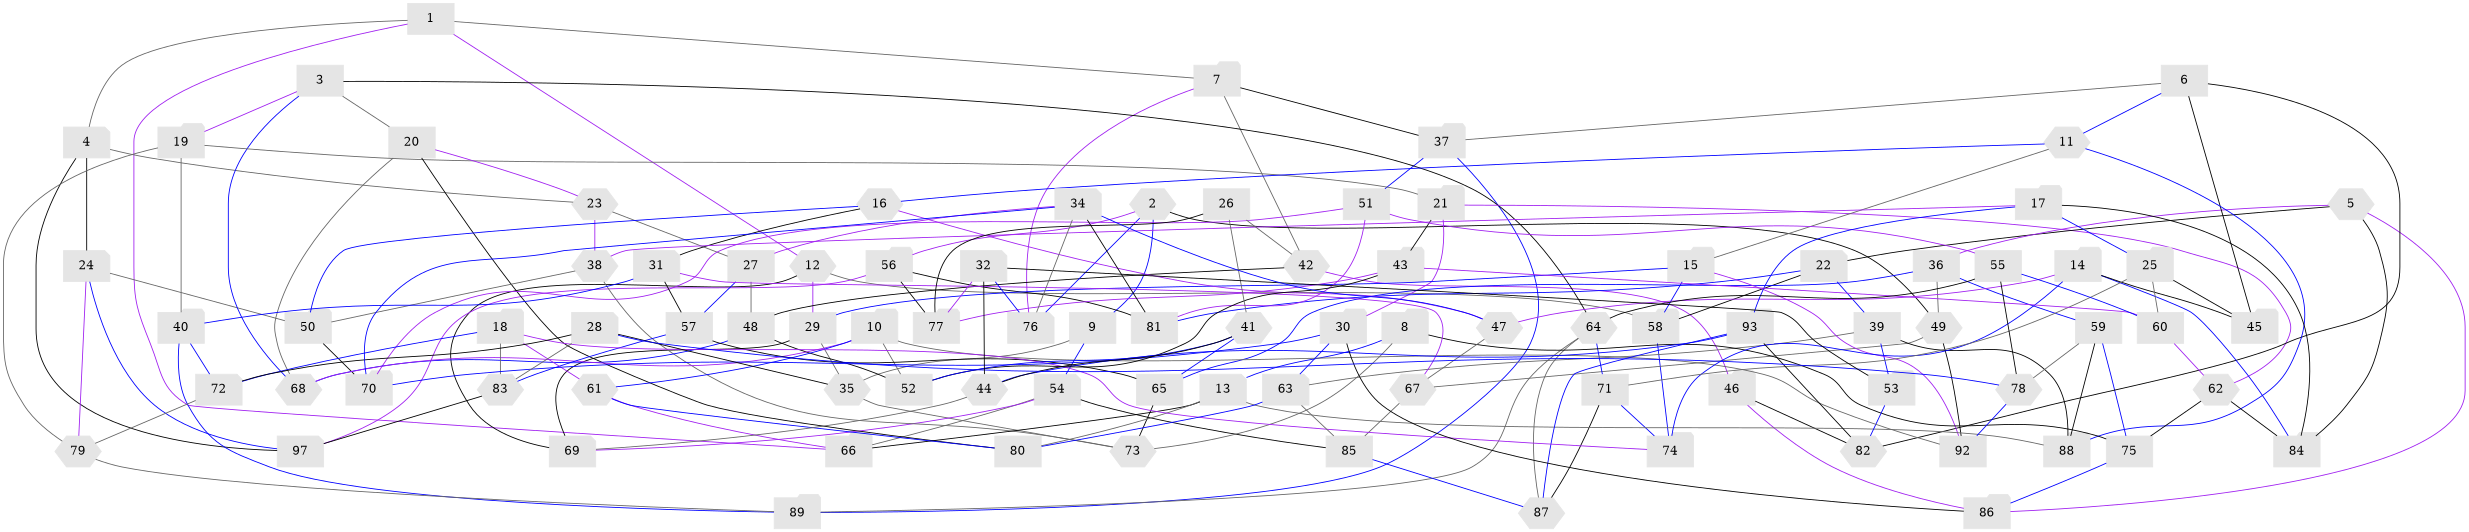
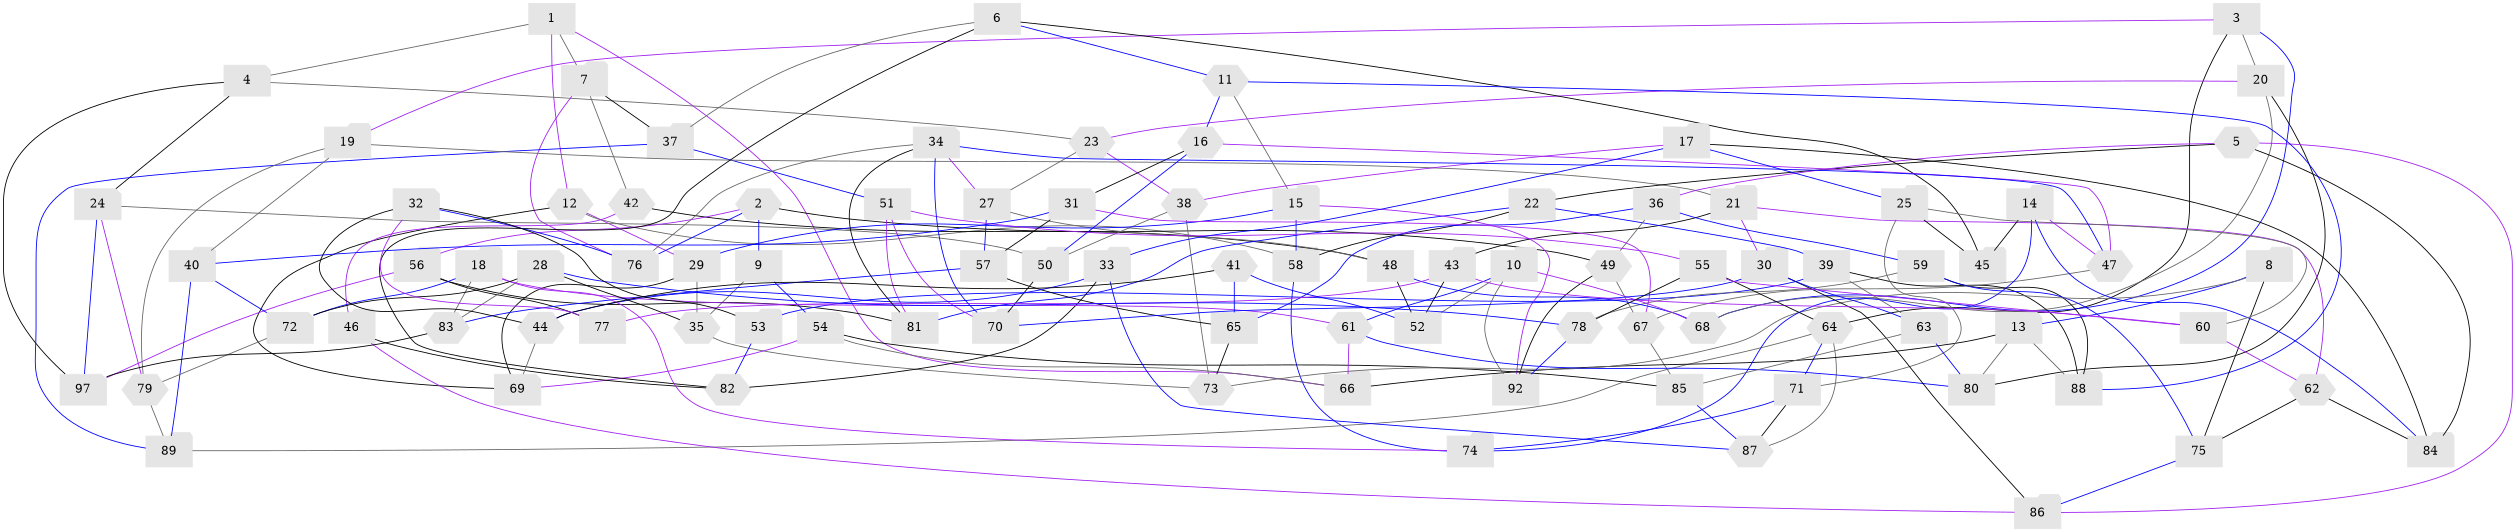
  graph {
    node [color=gray90 shape=folder style=filled]
    edge [color=blue]
    1 [shape=box]
    4 [shape=note]
    7
    12 [shape=hexagon]
    66
    23 [shape=hexagon]
    24 [shape=note]
    n8 [label=97 shape=note]
    76 [shape=note]
    37
    42 [shape=hexagon]
    29 [shape=box]
    58
    69 [shape=note]
    2 [shape=hexagon]
    9 [shape=box]
    49 [shape=hexagon]
    56
    35 [shape=hexagon]
    54 [shape=note]
    n21 [label=92 shape=box]
    67 [shape=hexagon]
    81 [shape=box]
    77
    3 [shape=box]
    19
    20 [shape=box]
    64 [shape=hexagon]
    68 [shape=hexagon]
    21
    40
    79 [shape=hexagon]
    80 [shape=box]
    71 [shape=box]
    87 [shape=hexagon]
    89
    38 [shape=hexagon]
    27 [shape=box]
    50
    5 [shape=hexagon]
    22 [shape=note]
    36 [shape=box]
    84
    86
    39 [shape=box]
    59 [shape=box]
    65 [shape=box]
    6 [shape=box]
    11 [shape=hexagon]
    45
    82 [shape=hexagon]
    15
    16 [shape=hexagon]
    88
    51 [shape=box]
    46
    48 [shape=box]
    13 [shape=note]
    8
    73 [shape=hexagon]
    75 [shape=box]
    53
    85 [shape=box]
    10
    52 [shape=box]
    61 [shape=hexagon]
    47 [shape=hexagon]
    31 [shape=note]
    74
    14
    57 [shape=box]
    70
    17
    25
-   33 [label=93]
+   33
    60 [shape=box]
    44 [shape=hexagon]
    18
    72 [shape=note]
    83 [shape=hexagon]
    30
    43
    62 [shape=hexagon]
    63 [shape=note]
-   26 [shape=box]
    41 [shape=hexagon]
    28 [shape=note]
    78 [shape=hexagon]
    32 [shape=note]
    34 [shape=note]
    55 [shape=box]
    1 -- 4 [color=gray40]
    1 -- 7 [color=gray40]
    1 -- 12 [color=purple]
    1 -- 66 [color=purple]
    4 -- 23 [color=gray40]
    4 -- 24 [color=black]
    4 -- n8 [color=black]
    7 -- 76 [color=purple]
    7 -- 37 [color=black]
    7 -- 42 [color=gray40]
    12 -- 29 [color=purple]
    12 -- 58 [color=gray40]
    12 -- 69 [color=black]
    23 -- 38 [color=purple]
    23 -- 27 [color=gray40]
    24 -- n8
    24 -- 79 [color=purple]
    24 -- 50 [color=gray40]
    37 -- 89
    37 -- 51
    42 -- 46 [color=purple]
    42 -- 48 [color=black]
    29 -- 69 [color=black]
    29 -- 35 [color=gray40]
    58 -- 74
    2 -- 76
    2 -- 9
    2 -- 49 [color=black]
    2 -- 56 [color=purple]
    9 -- 35 [color=gray40]
    9 -- 54
    49 -- n21 [color=black]
    49 -- 67 [color=gray40]
    56 -- n8 [color=purple]
    56 -- 81 [color=black]
    56 -- 77 [color=black]
    35 -- 73 [color=gray40]
    54 -- 66 [color=gray40]
    54 -- 69 [color=purple]
    54 -- 85 [color=black]
    67 -- 85 [color=gray40]
    3 -- 19 [color=purple]
    3 -- 20 [color=gray40]
    3 -- 64 [color=black]
    3 -- 68
    19 -- 21 [color=gray40]
    19 -- 40 [color=gray40]
    19 -- 79 [color=gray40]
    20 -- 23 [color=purple]
    20 -- 68 [color=gray40]
    20 -- 80 [color=black]
    64 -- 71
    64 -- 87 [color=gray40]
    64 -- 89 [color=gray40]
    21 -- 30 [color=purple]
    21 -- 43 [color=black]
    21 -- 62 [color=purple]
    40 -- 89
    40 -- 72
    79 -- 89 [color=gray40]
    71 -- 87 [color=black]
    71 -- 74
    38 -- 50 [color=gray40]
    38 -- 73 [color=gray40]
    27 -- 48 [color=gray40]
    27 -- 57
    50 -- 70 [color=black]
    5 -- 22 [color=black]
    5 -- 36 [color=purple]
    5 -- 84 [color=black]
    5 -- 86 [color=purple]
    22 -- 58 [color=black]
    22 -- 81
    22 -- 39
    36 -- 49 [color=gray40]
    36 -- 59
    36 -- 65
    39 -- 88 [color=black]
    39 -- 53
    39 -- 63 [color=gray40]
    59 -- 88 [color=black]
    59 -- 75
    59 -- 78 [color=gray40]
    65 -- 73 [color=black]
    6 -- 37 [color=gray40]
    6 -- 11
    6 -- 45 [color=black]
    6 -- 82 [color=black]
    11 -- 15 [color=gray40]
    11 -- 16
    11 -- 88
    15 -- 29
    15 -- 58
    15 -- n21 [color=purple]
    16 -- 50
    16 -- 47 [color=purple]
    16 -- 31 [color=black]
    51 -- 81 [color=purple]
    51 -- 70 [color=purple]
    51 -- 55 [color=purple]
    46 -- 86 [color=purple]
    46 -- 82 [color=black]
    48 -- 68
    48 -- 52 [color=black]
    13 -- 66 [color=black]
    13 -- 80 [color=gray40]
    13 -- 88 [color=gray40]
    8 -- 13
    8 -- 73 [color=gray40]
    8 -- 75 [color=black]
    75 -- 86
    53 -- 82
    85 -- 87
    10 -- n21 [color=gray40]
    10 -- 68 [color=purple]
    10 -- 52 [color=gray40]
    10 -- 61
    61 -- 66 [color=purple]
    61 -- 80
    47 -- 67 [color=gray40]
    31 -- 67 [color=purple]
    31 -- 40
    31 -- 57 [color=black]
    14 -- 84
    14 -- 45 [color=black]
    14 -- 47 [color=purple]
    14 -- 74
    57 -- 65 [color=black]
    57 -- 83
    17 -- 38 [color=purple]
    17 -- 84 [color=black]
    17 -- 25
    17 -- 33
    25 -- 71 [color=gray40]
    25 -- 45 [color=black]
    25 -- 60 [color=gray40]
    33 -- 87
    33 -- 82 [color=black]
    33 -- 44
    60 -- 62 [color=purple]
    44 -- 69 [color=gray40]
    18 -- 61 [color=purple]
    18 -- 74 [color=purple]
    18 -- 72
    18 -- 83 [color=gray40]
    72 -- 79 [color=gray40]
    83 -- n8 [color=black]
    30 -- 86 [color=black]
    30 -- 70
    30 -- 63
    43 -- 77 [color=purple]
    43 -- 52 [color=black]
    43 -- 60 [color=purple]
    62 -- 84 [color=black]
    62 -- 75 [color=black]
    63 -- 80
    63 -- 85 [color=gray40]
-   26 -- 42 [color=gray40]
-   26 -- 77 [color=black]
-   26 -- 41 [color=gray40]
    41 -- 65
    41 -- 52
    41 -- 44 [color=black]
    28 -- 35 [color=black]
    28 -- 72 [color=black]
    28 -- 83 [color=gray40]
    28 -- 78
    78 -- n21
    32 -- 76
    32 -- 77 [color=purple]
    32 -- 53 [color=black]
    32 -- 44 [color=black]
    34 -- 76 [color=gray40]
    34 -- 81 [color=black]
    34 -- 27 [color=purple]
    34 -- 47
    34 -- 70
    55 -- 64 [color=black]
-   55 -- 60
+   55 -- 60 [color=purple]
    55 -- 78 [color=black]
  }
